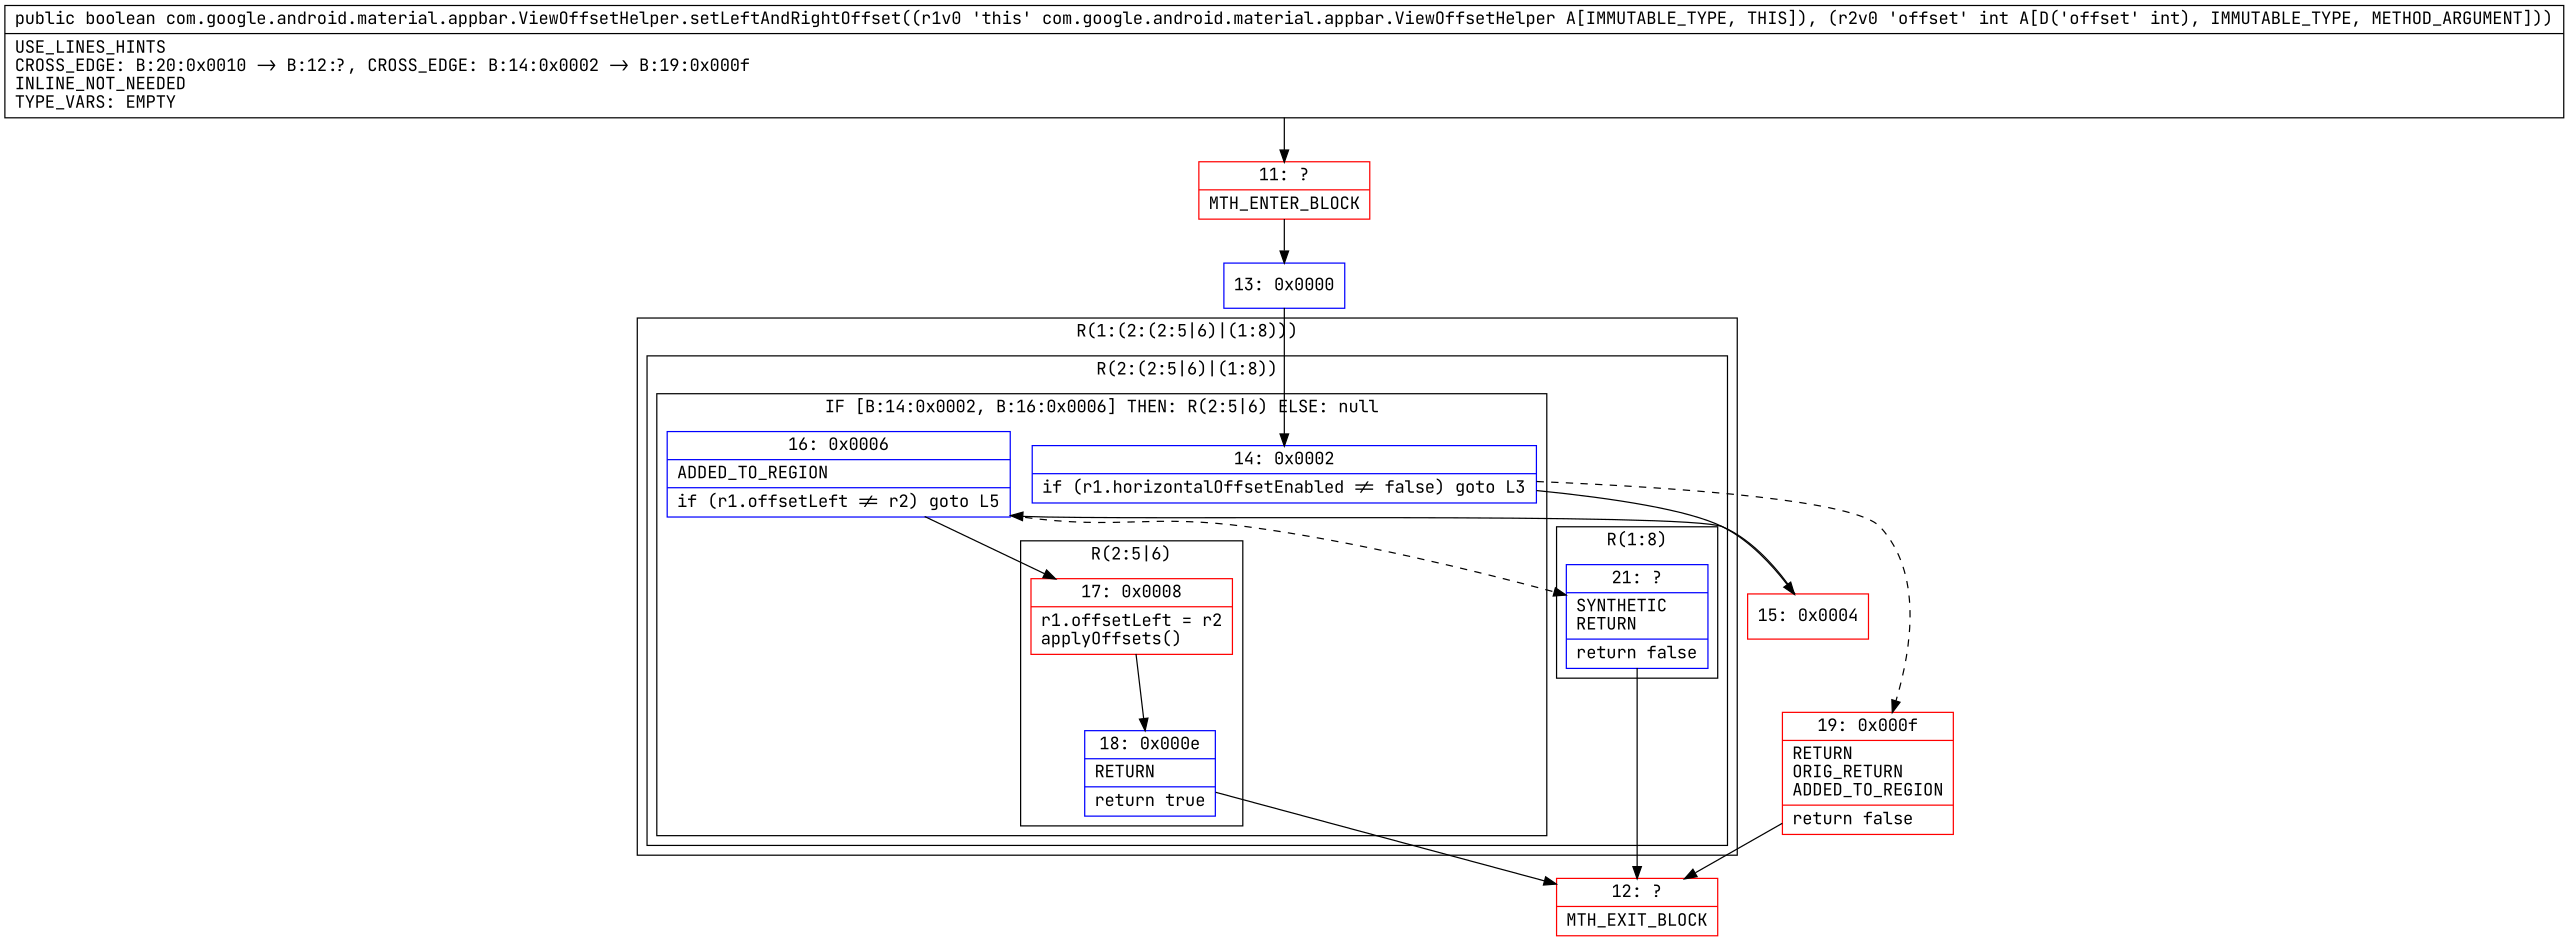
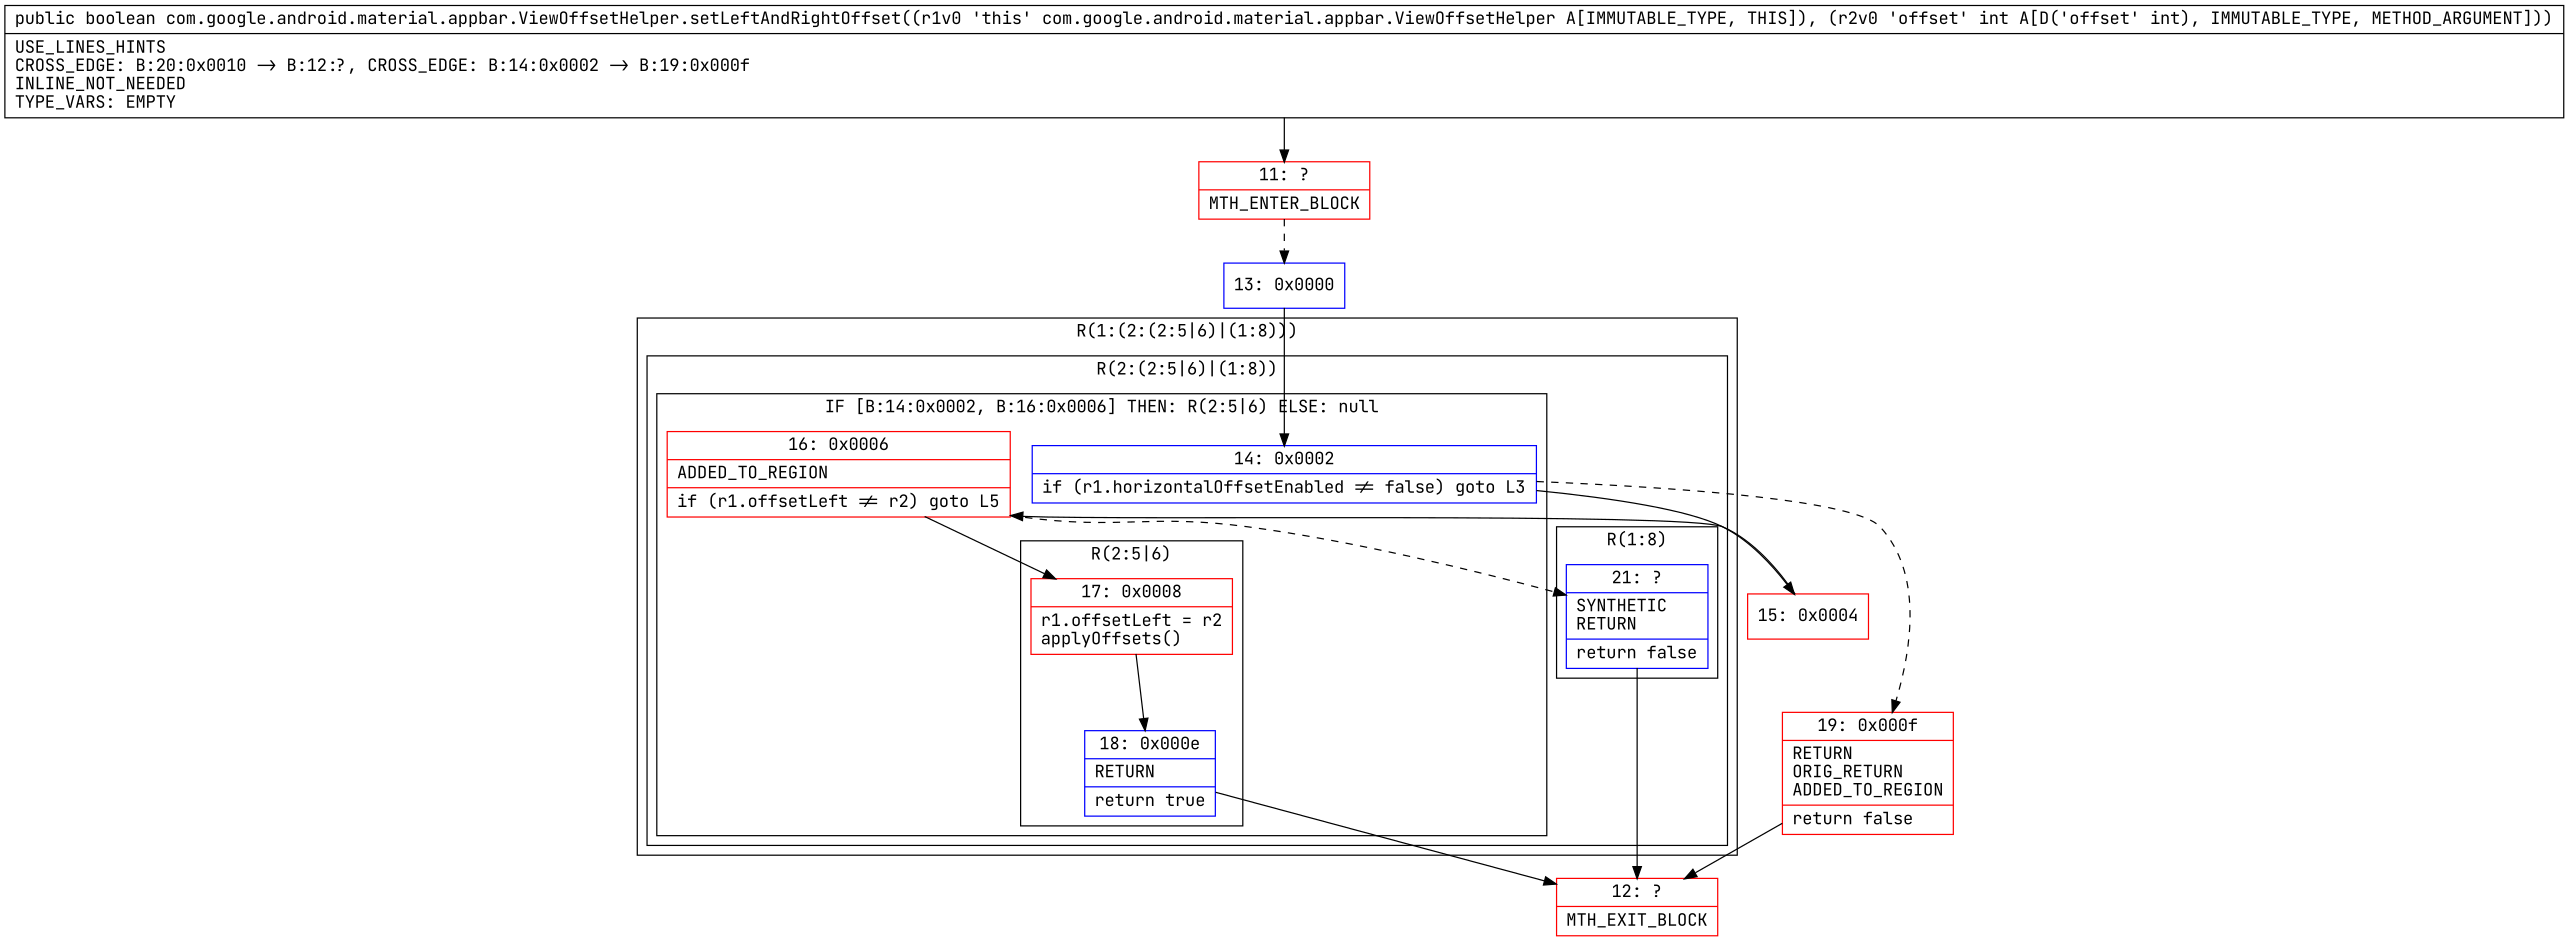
  digraph {
    fontname="JetBrains Mono"
    node [color=red fontname="JetBrains Mono" shape=record]
    edge [fontname="JetBrains Mono"]
    n1 [label="{17\:\ 0x0008|r1.offsetLeft = r2\lapplyOffsets()\l}"]
    n2 [color=blue label="{18\:\ 0x000e|RETURN\l|return true\l}"]
    n3 [color=blue label="{14\:\ 0x0002|if (r1.horizontalOffsetEnabled != false) goto L3\l}"]
-   n4 [color=blue label="{16\:\ 0x0006|ADDED_TO_REGION\l|if (r1.offsetLeft != r2) goto L5\l}"]
+   n4 [label="{16\:\ 0x0006|ADDED_TO_REGION\l|if (r1.offsetLeft != r2) goto L5\l}"]
    n5 [color=blue label="{21\:\ ?|SYNTHETIC\lRETURN\l|return false\l}"]
    n6 [label="{12\:\ ?|MTH_EXIT_BLOCK\l}"]
    n7 [label="{15\:\ 0x0004}"]
    n8 [label="{19\:\ 0x000f|RETURN\lORIG_RETURN\lADDED_TO_REGION\l|return false\l}"]
    n9 [label="{11\:\ ?|MTH_ENTER_BLOCK\l}"]
    n10 [color=blue label="{13\:\ 0x0000}"]
    n11 [label="{public boolean com.google.android.material.appbar.ViewOffsetHelper.setLeftAndRightOffset((r1v0 'this' com.google.android.material.appbar.ViewOffsetHelper A[IMMUTABLE_TYPE, THIS]), (r2v0 'offset' int A[D('offset' int), IMMUTABLE_TYPE, METHOD_ARGUMENT]))  | USE_LINES_HINTS\lCROSS_EDGE: B:20:0x0010 \-\> B:12:?, CROSS_EDGE: B:14:0x0002 \-\> B:19:0x000f\lINLINE_NOT_NEEDED\lTYPE_VARS: EMPTY\l}" color=""]
    subgraph cluster_1 {
      label="R(1:(2:(2:5|6)|(1:8)))"
      subgraph cluster_2 {
        label="R(2:(2:5|6)|(1:8))"
        subgraph cluster_3 {
          label="IF [B:14:0x0002, B:16:0x0006] THEN: R(2:5|6) ELSE: null"
          n3
          n4
          subgraph cluster_4 {
            label="R(2:5|6)"
            n1
            n2
          }
        }
        subgraph cluster_5 {
          label="R(1:8)"
          n5
        }
      }
    }
    n1 -> n2
    n2 -> n6
    n3 -> n7
    n3 -> n8 [style=dashed]
    n4 -> n1
    n4 -> n5 [style=dashed]
    n5 -> n6
    n7 -> n4
    n8 -> n6
-   n9 -> n10
+   n9 -> n10 [style=dashed]
    n10 -> n3
    n11 -> n9
  }
